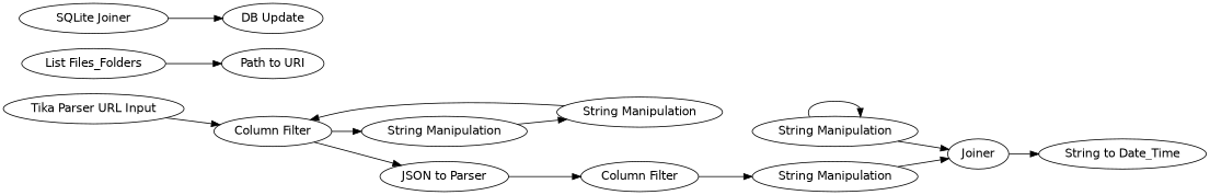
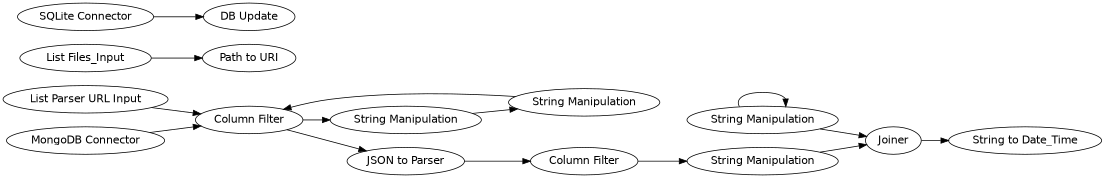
  digraph {
    fontname="DejaVu Sans"
    rankdir=LR
    node [fontname="DejaVu Sans"]
    edge [fontname="DejaVu Sans"]
    n1 [label="Column Filter"]
    n2 [label="String Manipulation"]
    n3 [label=Joiner]
    n4 [label="String to Date_Time"]
    n5 [label="String Manipulation"]
    n6 [label="String Manipulation"]
    n7 [label="Column Filter"]
    n8 [label="String Manipulation"]
    n9 [label="JSON to Parser"]
    n10 [label="Path to URI"]
-   n11 [label="Tika Parser URL Input"]
+   n11 [label="List Parser URL Input"]
    n12 [label="DB Update"]
-   n14 [label="List Files_Folders"]
-   n15 [label="SQLite Joiner"]
+   n13 [label="MongoDB Connector"]
+   n14 [label="List Files_Input"]
+   n15 [label="SQLite Connector"]
    n1 -> n2
    n2 -> n3
    n3 -> n4
    n5 -> n3
    n5 -> n5
    n6 -> n7
    n7 -> n8
    n7 -> n9
    n8 -> n6
    n9 -> n1
    n11 -> n7
+   n13 -> n7
    n14 -> n10
    n15 -> n12
  }
